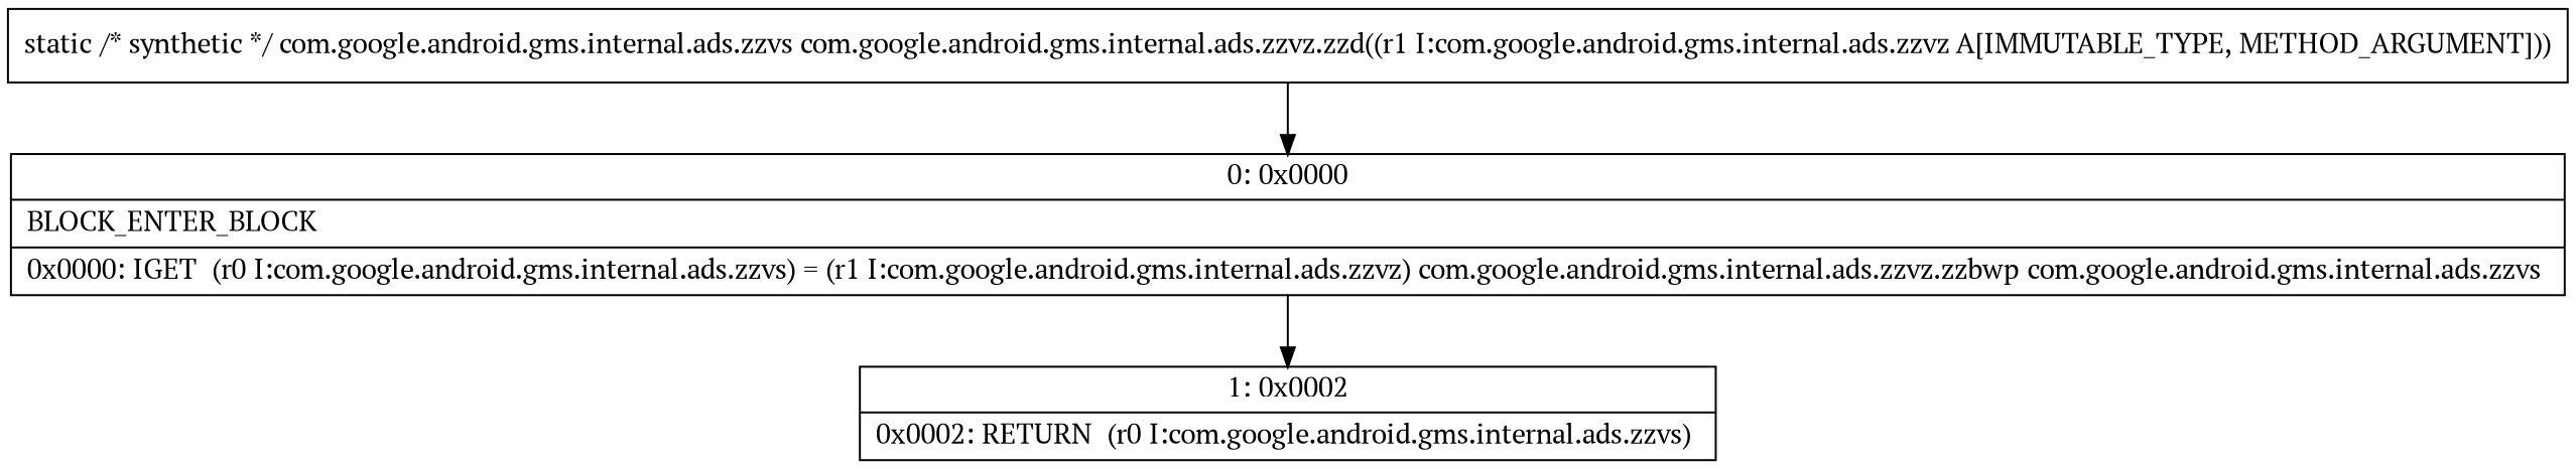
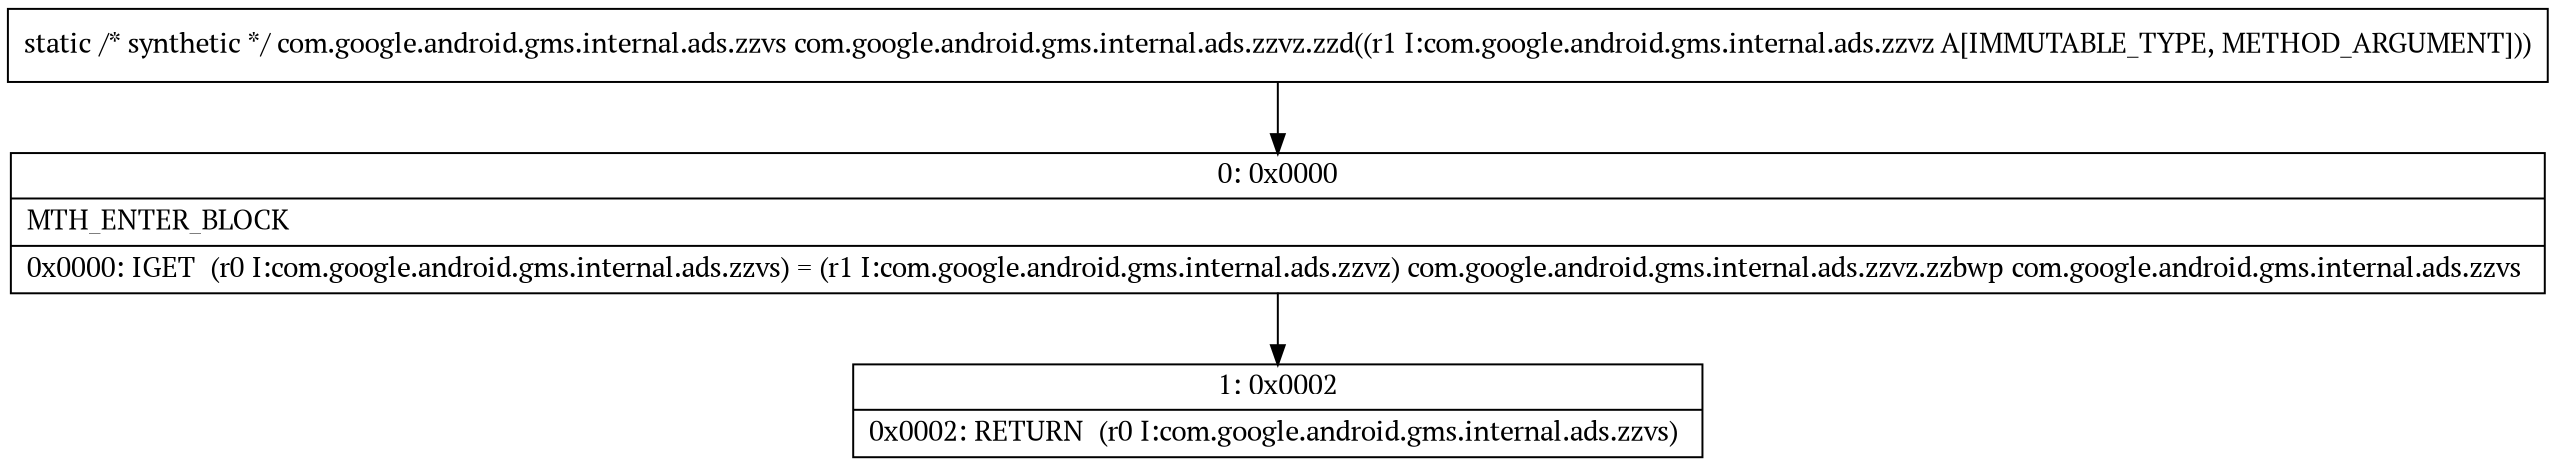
  digraph {
    fontname="PT Serif"
    node [shape=record fontname="PT Serif"]
    edge [fontname="PT Serif"]
-   n1 [label="{0\:\ 0x0000|BLOCK_ENTER_BLOCK\l|0x0000: IGET  (r0 I:com.google.android.gms.internal.ads.zzvs) = (r1 I:com.google.android.gms.internal.ads.zzvz) com.google.android.gms.internal.ads.zzvz.zzbwp com.google.android.gms.internal.ads.zzvs \l}"]
+   n1 [label="{0\:\ 0x0000|MTH_ENTER_BLOCK\l|0x0000: IGET  (r0 I:com.google.android.gms.internal.ads.zzvs) = (r1 I:com.google.android.gms.internal.ads.zzvz) com.google.android.gms.internal.ads.zzvz.zzbwp com.google.android.gms.internal.ads.zzvs \l}"]
    n2 [label="{1\:\ 0x0002|0x0002: RETURN  (r0 I:com.google.android.gms.internal.ads.zzvs) \l}"]
    n3 [label="{static \/* synthetic *\/ com.google.android.gms.internal.ads.zzvs com.google.android.gms.internal.ads.zzvz.zzd((r1 I:com.google.android.gms.internal.ads.zzvz A[IMMUTABLE_TYPE, METHOD_ARGUMENT])) }"]
    n1 -> n2
    n3 -> n1
  }
